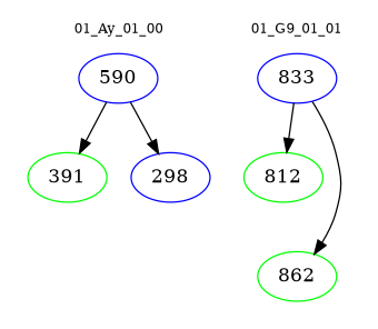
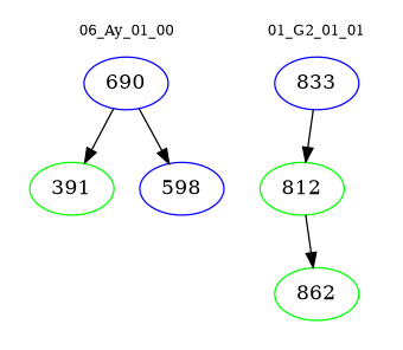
  digraph {
    node [color=blue]
    edge [color=black]
-   n1 [label=590]
+   n1 [label=690]
    n2 [color=green label=391]
-   n3 [label=298]
+   n3 [label=598]
    n4 [label=833]
    n5 [color=green label=812]
    n6 [color=green label=862]
    subgraph cluster_1 {
      color=white
      fontsize=10
-     label="01_Ay_01_00"
+     label="06_Ay_01_00"
      n1
      n2
      n3
    }
    subgraph cluster_2 {
      color=white
      fontsize=10
-     label="01_G9_01_01"
+     label="01_G2_01_01"
      n4
      n5
      n6
    }
    n1 -> n2
    n1 -> n3
    n4 -> n5
-   n4 -> n6
+   n5 -> n6
  }
